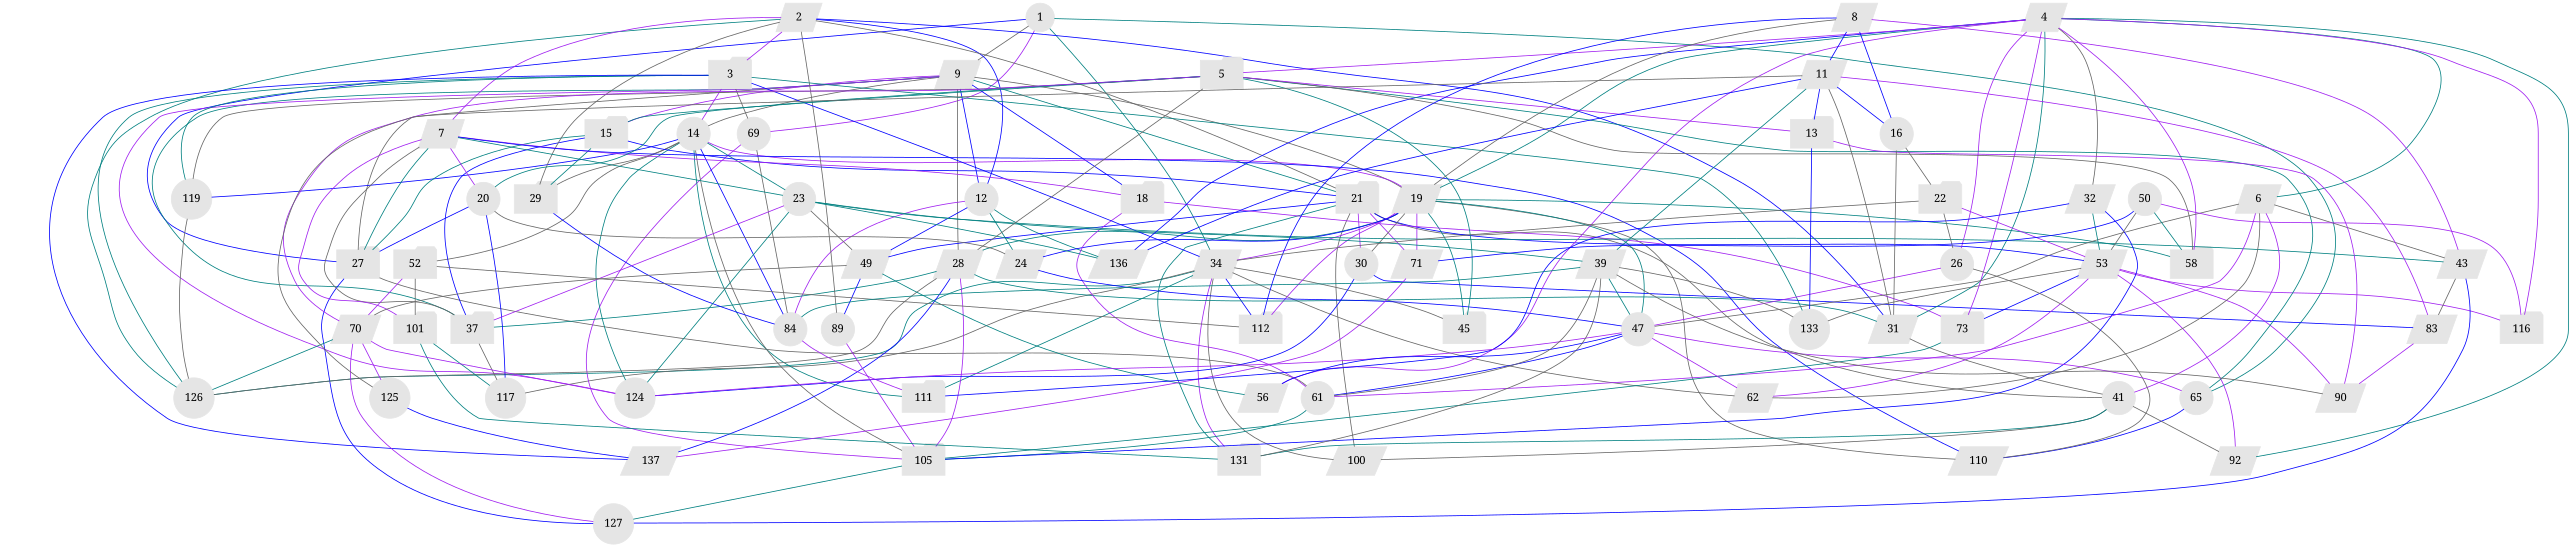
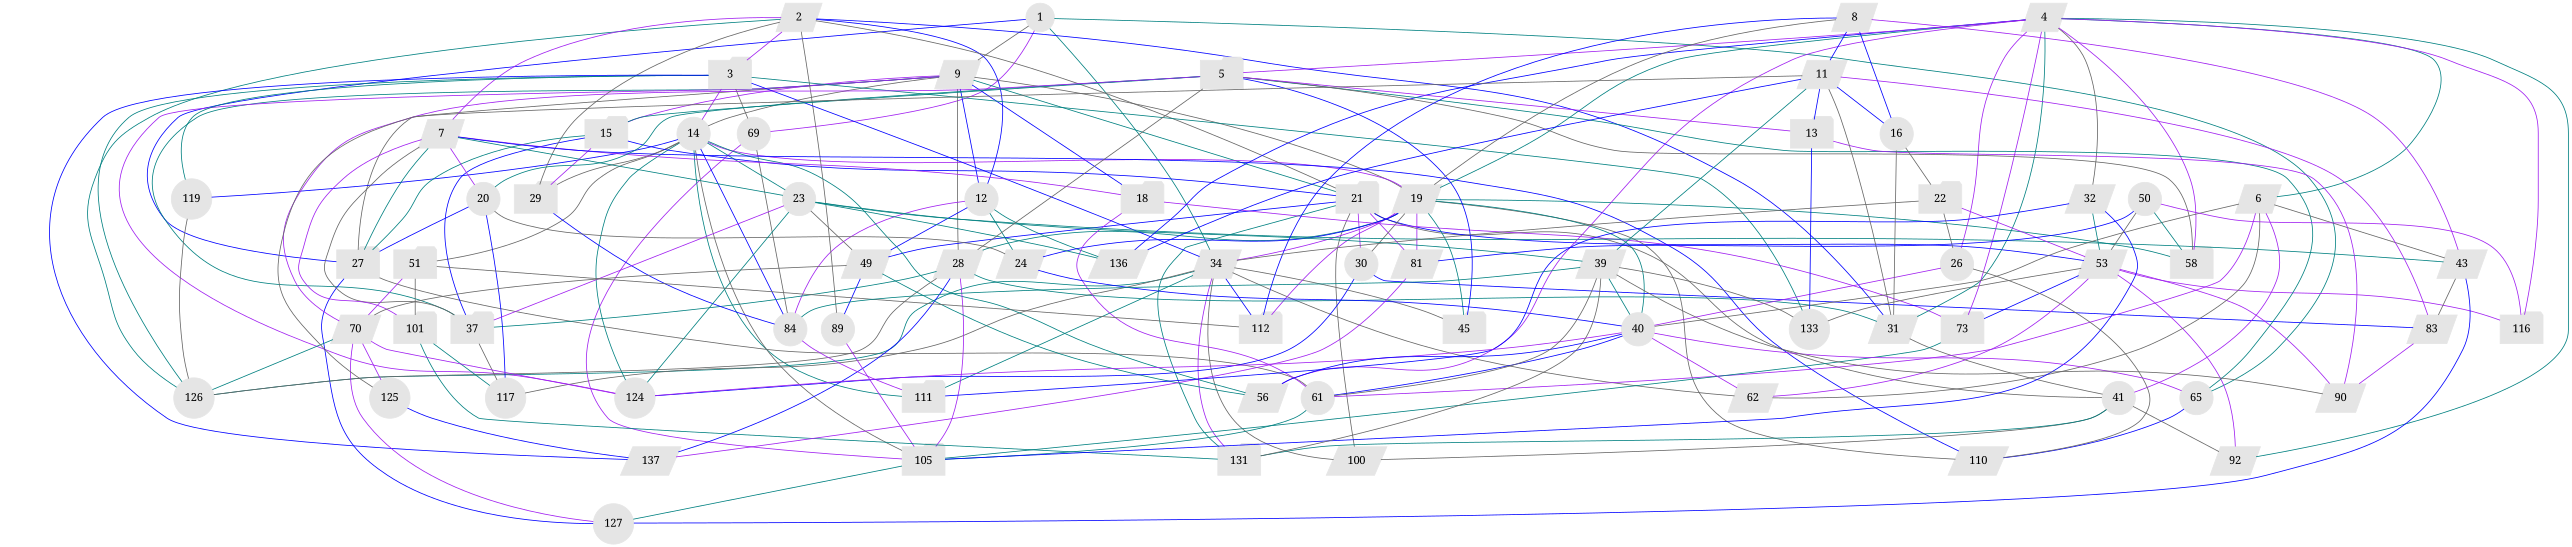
  graph {
    fontname="Noto Serif"
    node [color=gray90 fontname="Noto Serif" shape=parallelogram style=filled]
    edge [color=gray40 fontname="Noto Serif"]
    1 [shape=circle super="+79"]
    9 [super="+114+35"]
    27 [shape=folder super="+63"]
    34 [super="+55+76+88"]
    65 [shape=circle]
    69 [shape=circle]
    12 [shape=circle super="+33"]
    21 [shape=folder super="+109+93"]
    14 [shape=circle super="+68+78+86"]
    19 [super="+96+48+72"]
    15 [shape=folder super="+66"]
    28 [super="+77+120"]
    18 [shape=folder]
    37 [shape=folder super="+123"]
    124 [shape=circle super="+141"]
    61 [shape=circle super="+121"]
    127 [shape=circle]
    126 [shape=circle super="+135"]
    45 [shape=folder]
    62
    112 [shape=folder]
    111 [shape=folder]
    117 [shape=circle]
    100
    131 [shape=folder super="+140"]
    110
    84 [shape=circle super="+94"]
    105 [shape=folder super="+118"]
    2 [super="+82+108"]
    3 [shape=folder super="+99+107"]
    7 [super="+91+25"]
    29 [shape=folder]
    31 [super="+87"]
    89 [shape=circle]
    119 [shape=circle]
    133 [shape=circle]
    137
    20 [shape=circle super="+57"]
    23 [shape=circle super="+36+97"]
    101 [shape=folder]
    136
    24
    49 [super="+102"]
    41 [shape=circle super="+106"]
    30 [shape=circle]
-   81 [label=71]
+   81
    53 [super="+59+74+104"]
    56
-   51 [shape=folder label=52]
+   51 [shape=folder]
    4 [super="+85+115+10"]
    5 [shape=folder super="+17+67+80"]
    6 [super="+44"]
    26 [shape=circle]
    32
    58 [shape=folder]
    73 [shape=folder]
    92
    116 [shape=folder]
    13 [shape=folder]
    70 [super="+71+129"]
-   40 [shape=circle super="+95+47" label=47]
+   40 [shape=circle super="+95+47"]
    43 [super="+128"]
    90
    125 [shape=circle]
    83
    39 [super="+52"]
    8 [super="+75"]
    11 [super="+46"]
    16 [shape=circle]
    22 [shape=folder]
    50 [shape=circle]
    1 -- 9 [weight=2]
    1 -- 27 [color=blue]
    1 -- 34 [color=teal]
    1 -- 65 [color=teal]
    1 -- 69 [color=purple]
    9 -- 27
    9 -- 12 [color=blue]
    9 -- 21 [color=teal]
    9 -- 14
    9 -- 19
    9 -- 15 [color=purple]
    9 -- 28
    9 -- 18 [color=blue]
    9 -- 37 [color=teal]
    9 -- 124 [color=purple]
    27 -- 61
    27 -- 127 [color=blue]
    34 -- 126 [color=teal]
    34 -- 45
    34 -- 62
    34 -- 112 [color=blue]
    34 -- 111 [color=teal]
    34 -- 117
    34 -- 100
    34 -- 131 [color=purple]
    65 -- 110 [color=blue]
    69 -- 84
    69 -- 105 [color=purple]
    12 -- 84 [color=purple]
    12 -- 136 [color=teal]
    12 -- 24 [color=teal]
    12 -- 49 [color=blue]
    21 -- 100
    21 -- 131 [color=teal]
    21 -- 49 [color=blue]
    21 -- 41
    21 -- 30 [color=purple]
    21 -- 81 [color=purple]
    21 -- 53 [color=blue]
    14 -- 19 [color=purple]
    14 -- 124 [color=teal]
    14 -- 111 [color=teal]
    14 -- 84 [color=blue]
    14 -- 105
    14 -- 29
    14 -- 119 [color=blue]
    14 -- 23 [color=teal]
+   14 -- 56 [color=teal]
    14 -- 51
    19 -- 34 [color=purple]
    19 -- 28 [color=teal]
    19 -- 45 [color=teal]
    19 -- 112 [color=purple]
    19 -- 110
    19 -- 24 [color=blue]
    19 -- 30
    19 -- 81 [color=purple]
    19 -- 58 [color=teal]
    19 -- 40 [color=teal]
    15 -- 27 [color=teal]
    15 -- 21 [color=blue]
    15 -- 37 [color=blue]
-   15 -- 29 [color=teal]
+   15 -- 29 [color=purple]
    28 -- 37 [color=teal]
    28 -- 126
    28 -- 105 [color=purple]
    28 -- 31 [color=teal]
    28 -- 137 [color=blue]
    18 -- 61 [color=purple]
    18 -- 73 [color=purple]
    37 -- 117
    61 -- 105 [color=teal]
    84 -- 111 [color=purple]
    105 -- 127 [color=teal]
    2 -- 12 [color=blue]
    2 -- 21
    2 -- 126 [color=teal]
    2 -- 3 [color=purple]
    2 -- 7 [color=purple]
    2 -- 29
    2 -- 31 [color=blue]
    2 -- 89
    3 -- 34 [color=blue]
    3 -- 69
    3 -- 14 [color=purple]
    3 -- 126 [color=teal]
    3 -- 119 [color=teal]
    3 -- 133 [color=teal]
    3 -- 137 [color=blue]
    7 -- 27 [color=teal]
    7 -- 18 [color=purple]
    7 -- 37
    7 -- 110 [color=blue]
    7 -- 20 [color=purple]
    7 -- 23 [color=teal]
    7 -- 101 [color=purple]
    29 -- 84 [color=blue]
    31 -- 41
    89 -- 105 [color=purple]
    119 -- 126
    20 -- 27 [color=blue weight=2]
    20 -- 117 [color=blue]
    20 -- 24
    23 -- 37 [color=purple]
    23 -- 124 [color=teal]
    23 -- 136 [color=teal]
    23 -- 49
    23 -- 43 [color=teal]
    23 -- 39 [color=teal weight=2]
    101 -- 117 [color=teal]
    101 -- 131 [color=teal]
    24 -- 40 [color=blue]
    49 -- 89 [color=blue]
    49 -- 56 [color=teal]
    49 -- 70
    41 -- 100
    41 -- 131 [color=teal]
    41 -- 92
    30 -- 124 [color=blue]
    30 -- 83 [color=blue]
    81 -- 137 [color=purple]
    53 -- 62 [color=purple]
    53 -- 133
    53 -- 73 [color=blue]
    53 -- 92 [color=purple weight=2]
    53 -- 116 [color=purple weight=2]
    53 -- 90 [color=purple]
    51 -- 112
    51 -- 101
    51 -- 70 [color=purple]
    4 -- 19 [color=teal]
    4 -- 31 [color=teal]
    4 -- 136 [color=blue]
    4 -- 56 [color=purple]
    4 -- 5 [color=purple]
    4 -- 6 [color=teal]
    4 -- 26 [color=purple]
    4 -- 32
    4 -- 58 [color=purple]
    4 -- 73 [color=purple]
    4 -- 92 [color=teal]
    4 -- 116 [color=purple]
    5 -- 65 [color=teal]
    5 -- 15 [color=teal]
    5 -- 28
-   5 -- 45 [color=teal]
-   5 -- 119
+   5 -- 45 [color=blue]
    5 -- 20 [color=teal]
    5 -- 58
    5 -- 13 [color=purple]
    5 -- 70 [color=purple]
    6 -- 61 [color=purple]
    6 -- 62
    6 -- 41 [color=purple]
    6 -- 40
    6 -- 43
    26 -- 110
    26 -- 40 [color=purple]
    32 -- 111 [color=blue]
    32 -- 105 [color=blue]
    32 -- 53 [color=teal]
    73 -- 105 [color=teal]
    13 -- 133 [color=blue]
    13 -- 90 [color=purple]
    70 -- 124 [color=purple]
    70 -- 127 [color=purple]
    70 -- 126 [color=teal]
    70 -- 125 [color=purple weight=2]
    40 -- 65 [color=purple]
    40 -- 124 [color=purple]
    40 -- 61 [color=blue]
    40 -- 62 [color=purple]
    40 -- 56 [color=blue]
    43 -- 127 [color=blue]
    43 -- 83
    125 -- 137 [color=blue]
    83 -- 90 [color=purple]
    39 -- 61
    39 -- 131 [weight=2]
    39 -- 84 [color=teal]
    39 -- 133
    39 -- 40 [color=teal]
    39 -- 90
    8 -- 19
    8 -- 112 [color=blue]
    8 -- 43 [color=purple weight=2]
    8 -- 11 [color=blue]
    8 -- 16 [color=blue]
    11 -- 31
    11 -- 136 [color=blue]
    11 -- 13 [color=blue]
    11 -- 125
    11 -- 83 [color=purple]
    11 -- 39 [color=teal]
    11 -- 16 [color=blue]
    16 -- 31
    16 -- 22
    22 -- 34
    22 -- 53 [color=purple]
    22 -- 26
    50 -- 81 [color=blue]
    50 -- 53
    50 -- 58 [color=teal]
    50 -- 116 [color=purple]
  }
